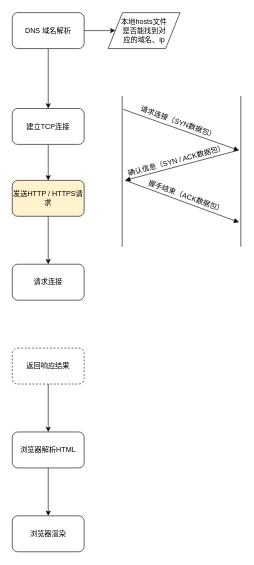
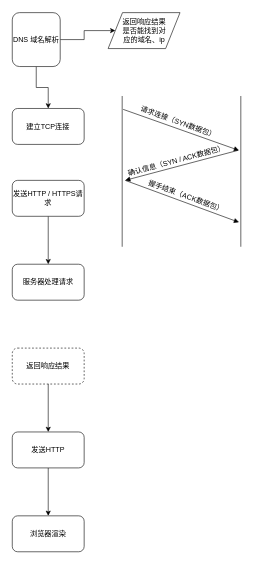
  <mxCell id="0" />
  <mxCell id="1" parent="0" />
  <mxCell id="2" value="" style="edgeStyle=orthogonalEdgeStyle;rounded=0;orthogonalLoop=1;jettySize=auto;html=1;" parent="1" source="4" target="15" edge="1"><mxGeometry relative="1" as="geometry" /></mxCell>
  <mxCell id="3" value="" style="edgeStyle=orthogonalEdgeStyle;rounded=0;orthogonalLoop=1;jettySize=auto;html=1;" parent="1" source="4" target="14" edge="1"><mxGeometry relative="1" as="geometry" /></mxCell>
- <mxCell id="4" value="DNS 域名解析" style="rounded=1;whiteSpace=wrap;html=1;" parent="1" vertex="1"><mxGeometry x="20" y="20" width="120" height="60" as="geometry" /></mxCell>
- <mxCell id="5" value="" style="edgeStyle=orthogonalEdgeStyle;rounded=0;orthogonalLoop=1;jettySize=auto;html=1;" parent="1" source="15" target="7" edge="1"><mxGeometry relative="1" as="geometry" /></mxCell>
+ <mxCell id="4" value="DNS 域名解析" style="rounded=1;whiteSpace=wrap;html=1;" parent="1" vertex="1"><mxGeometry x="20" y="20" width="80" height="90" as="geometry" /></mxCell>
  <mxCell id="6" value="" style="edgeStyle=orthogonalEdgeStyle;rounded=0;orthogonalLoop=1;jettySize=auto;html=1;" parent="1" source="7" target="8" edge="1"><mxGeometry relative="1" as="geometry" /></mxCell>
- <mxCell id="7" value="发送HTTP / HTTPS请求" style="rounded=1;whiteSpace=wrap;html=1;fillColor=#fff2cc;" parent="1" vertex="1"><mxGeometry x="20" y="300" width="120" height="60" as="geometry" /></mxCell>
- <mxCell id="8" value="请求连接" style="rounded=1;whiteSpace=wrap;html=1;" parent="1" vertex="1"><mxGeometry x="20" y="440" width="120" height="60" as="geometry" /></mxCell>
+ <mxCell id="7" value="发送HTTP / HTTPS请求" style="rounded=1;whiteSpace=wrap;html=1;" parent="1" vertex="1"><mxGeometry x="20" y="300" width="120" height="60" as="geometry" /></mxCell>
+ <mxCell id="8" value="服务器处理请求" style="rounded=1;whiteSpace=wrap;html=1;" parent="1" vertex="1"><mxGeometry x="20" y="440" width="120" height="60" as="geometry" /></mxCell>
  <mxCell id="9" value="" style="edgeStyle=orthogonalEdgeStyle;rounded=0;orthogonalLoop=1;jettySize=auto;html=1;" parent="1" source="10" target="12" edge="1"><mxGeometry relative="1" as="geometry" /></mxCell>
  <mxCell id="10" value="返回响应结果" style="rounded=1;whiteSpace=wrap;html=1;dashed=1;" parent="1" vertex="1"><mxGeometry x="20" y="580" width="120" height="60" as="geometry" /></mxCell>
  <mxCell id="11" value="" style="edgeStyle=orthogonalEdgeStyle;rounded=0;orthogonalLoop=1;jettySize=auto;html=1;" parent="1" source="12" target="13" edge="1"><mxGeometry relative="1" as="geometry" /></mxCell>
- <mxCell id="12" value="浏览器解析HTML" style="rounded=1;whiteSpace=wrap;html=1;" parent="1" vertex="1"><mxGeometry x="20" y="720" width="120" height="60" as="geometry" /></mxCell>
+ <mxCell id="12" value="发送HTTP" style="rounded=1;whiteSpace=wrap;html=1;" parent="1" vertex="1"><mxGeometry x="20" y="720" width="120" height="60" as="geometry" /></mxCell>
  <mxCell id="13" value="浏览器渲染" style="rounded=1;whiteSpace=wrap;html=1;" parent="1" vertex="1"><mxGeometry x="20" y="860" width="120" height="60" as="geometry" /></mxCell>
- <mxCell id="14" value="本地hosts文件&lt;br&gt;是否能找到对&lt;br&gt;应的域名、ip" style="shape=parallelogram;perimeter=parallelogramPerimeter;html=1;" parent="1" vertex="1"><mxGeometry x="180" y="20" width="120" height="60" as="geometry" /></mxCell>
+ <mxCell id="14" value="返回响应结果&lt;br&gt;是否能找到对&lt;br&gt;应的域名、ip" style="shape=parallelogram;perimeter=parallelogramPerimeter;html=1;" parent="1" vertex="1"><mxGeometry x="180" y="20" width="120" height="60" as="geometry" /></mxCell>
  <mxCell id="15" value="建立TCP连接" style="rounded=1;whiteSpace=wrap;html=1;" parent="1" vertex="1"><mxGeometry x="20" y="180" width="120" height="60" as="geometry" /></mxCell>
  <mxCell id="16" value="" style="group" parent="1" vertex="1" connectable="0"><mxGeometry x="198.5" y="160" width="203" height="250" as="geometry" /></mxCell>
  <mxCell id="17" value="" style="shape=partialRectangle;whiteSpace=wrap;html=1;top=0;bottom=0;fillColor=none;shadow=0;comic=0;" parent="16" vertex="1"><mxGeometry x="4.951" width="198.049" height="250" as="geometry" /></mxCell>
  <mxCell id="18" value="" style="endArrow=block;endFill=1;endSize=6;html=1;" parent="16" edge="1"><mxGeometry width="100" relative="1" as="geometry"><mxPoint x="6.602" y="21.5" as="sourcePoint" /><mxPoint x="200" y="90" as="targetPoint" /></mxGeometry></mxCell>
  <mxCell id="19" value="" style="endArrow=block;endFill=1;endSize=6;html=1;" parent="16" edge="1"><mxGeometry width="100" relative="1" as="geometry"><mxPoint x="10" y="140" as="sourcePoint" /><mxPoint x="200" y="210" as="targetPoint" /></mxGeometry></mxCell>
  <mxCell id="20" value="" style="endArrow=block;endFill=1;endSize=6;html=1;" parent="16" edge="1"><mxGeometry width="100" relative="1" as="geometry"><mxPoint x="198" y="90" as="sourcePoint" /><mxPoint x="10" y="140" as="targetPoint" /></mxGeometry></mxCell>
  <mxCell id="21" style="edgeStyle=none;rounded=0;comic=1;orthogonalLoop=1;jettySize=auto;html=1;exitX=0.5;exitY=0;exitDx=0;exitDy=0;" parent="16" source="17" target="17" edge="1"><mxGeometry relative="1" as="geometry" /></mxCell>
  <mxCell id="22" value="请求连接（SYN数据包）" style="text;html=1;strokeColor=none;fillColor=none;align=left;verticalAlign=middle;whiteSpace=wrap;rounded=0;shadow=0;comic=0;rotation=20;" parent="16" vertex="1"><mxGeometry x="30" y="34" width="143" height="20" as="geometry" /></mxCell>
  <mxCell id="23" value="确认信息（SYN / ACK数据包）" style="text;html=1;strokeColor=none;fillColor=none;align=left;verticalAlign=middle;whiteSpace=wrap;rounded=0;shadow=0;comic=0;rotation=-15;" parent="16" vertex="1"><mxGeometry x="10" y="95" width="190" height="20" as="geometry" /></mxCell>
  <mxCell id="24" value="握手结束（ACK数据包）" style="text;html=1;strokeColor=none;fillColor=none;align=left;verticalAlign=middle;whiteSpace=wrap;rounded=0;shadow=0;comic=0;rotation=20;" parent="16" vertex="1"><mxGeometry x="43.5" y="158" width="143" height="20" as="geometry" /></mxCell>
